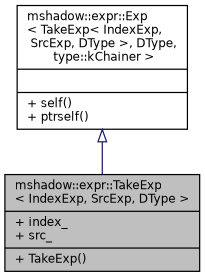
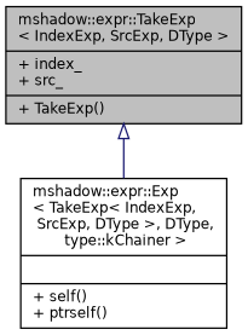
  digraph {
    node [color=black fontname=Helvetica fontsize=10 shape=record style=filled]
    n1 [fillcolor=grey75 fontcolor=black height=0.2 label="{mshadow::expr::TakeExp\l\< IndexExp, SrcExp, DType \>\n|+ index_\l+ src_\l|+ TakeExp()\l}" width=0.4]
    n2 [fillcolor=white height=0.2 label="{mshadow::expr::Exp\l\< TakeExp\< IndexExp,\l SrcExp, DType \>, DType,\l type::kChainer \>\n||+ self()\l+ ptrself()\l}" width=0.4]
-   n2 -> n1 [arrowtail=onormal color=midnightblue dir=back fontname=Helvetica fontsize=10 labelfontname=Helvetica labelfontsize=10 style=solid]
+   n1 -> n2 [arrowtail=onormal color=midnightblue dir=back fontname=Helvetica fontsize=10 labelfontname=Helvetica labelfontsize=10 style=solid]
  }
